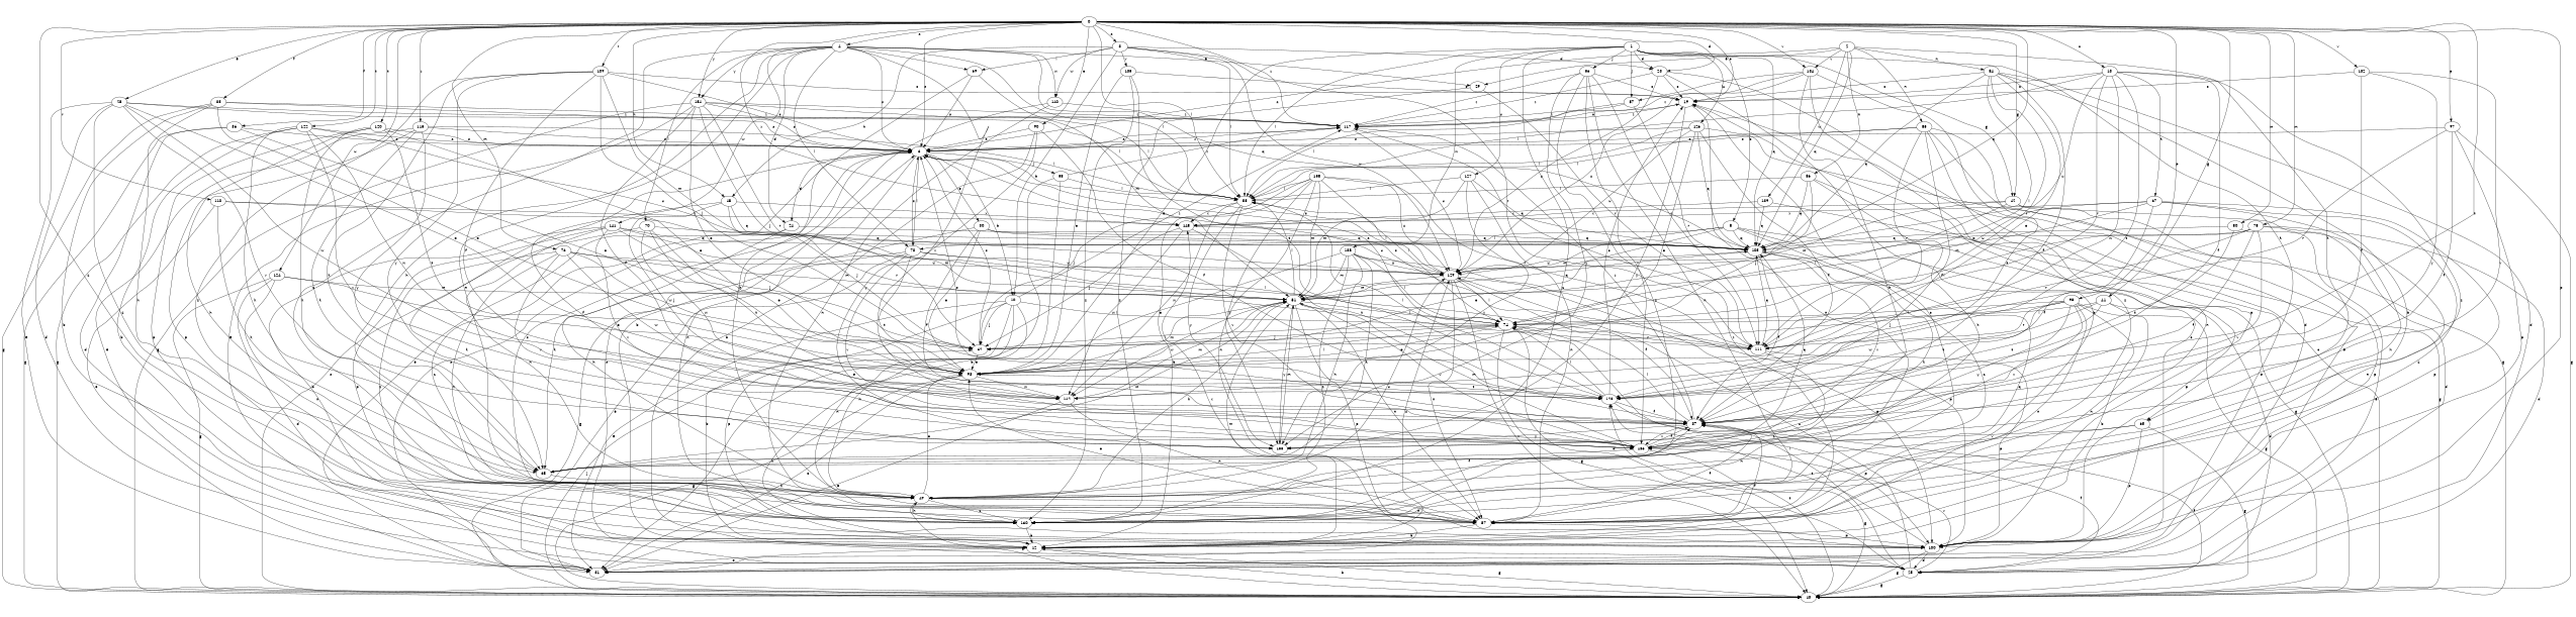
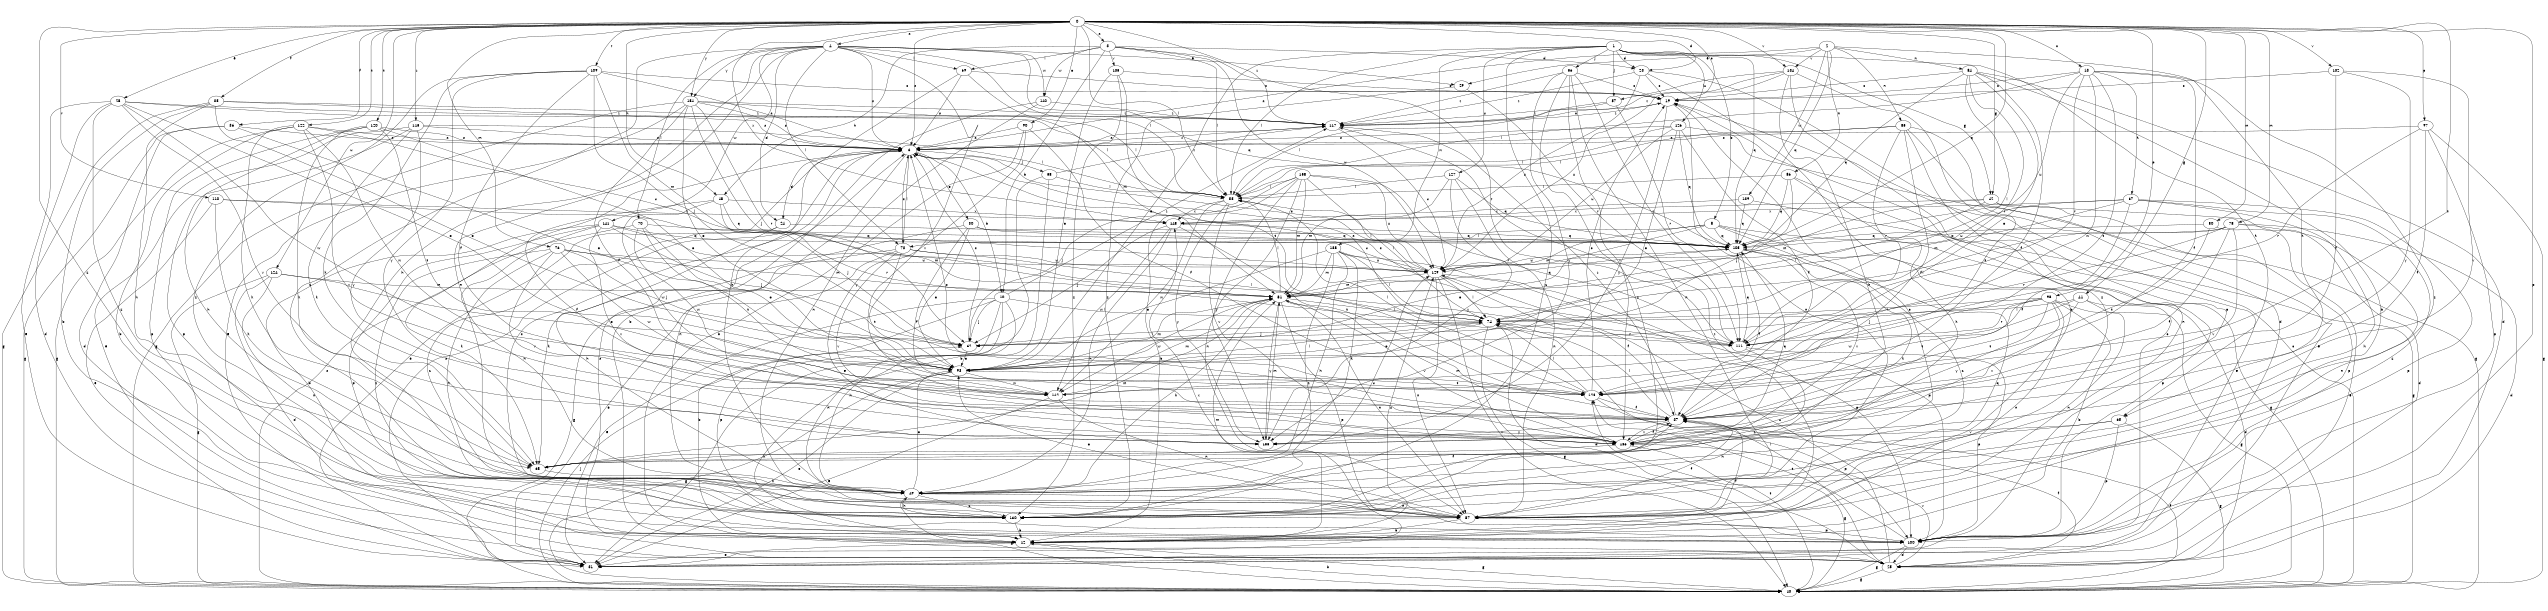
  strict digraph {
    fontname=Lato
    node [fontname=Lato]
    edge [fontname=Lato]
    0
    3
    4
    6
    13
    19
    23
    28
    35
    36
    41
    42
    48
    55
    76
    78
    80
    90
    97
    98
    100
    105
    109
    110
    115
    117
    120
    122
    123
    124
    132
    134
    148
    154
    160
    10
    69
    111
    129
    135
    140
    29
    24
    49
    70
    73
    87
    136
    141
    30
    31
    58
    37
    67
    142
    155
    12
    93
    25
    43
    74
    81
    62
    68
    57
    158
    1
    8
    56
    65
    126
    127
    138
    2
    84
    85
    86
    139
    0 -> 3 [label=a]
    0 -> 4 [label=a]
    0 -> 6 [label=a]
    0 -> 13 [label=c]
    0 -> 19 [label=c]
    0 -> 23 [label=d]
    0 -> 28 [label=e]
    0 -> 35 [label=f]
    0 -> 36 [label=f]
    0 -> 41 [label=g]
    0 -> 42 [label=g]
    0 -> 48 [label=h]
    0 -> 55 [label=i]
    0 -> 76 [label=m]
    0 -> 78 [label=m]
    0 -> 80 [label=m]
    0 -> 90 [label=o]
    0 -> 97 [label=p]
    0 -> 98 [label=p]
    0 -> 100 [label=p]
    0 -> 105 [label=q]
    0 -> 109 [label=r]
    0 -> 110 [label=r]
    0 -> 115 [label=s]
    0 -> 117 [label=s]
    0 -> 120 [label=t]
    0 -> 122 [label=t]
    0 -> 123 [label=t]
    0 -> 124 [label=u]
    0 -> 132 [label=v]
    0 -> 134 [label=v]
    0 -> 148 [label=x]
    0 -> 154 [label=y]
    0 -> 160 [label=z]
    3 -> 23 [label=d]
    3 -> 48 [label=h]
    3 -> 55 [label=i]
    3 -> 10 [label=b]
    3 -> 69 [label=l]
    3 -> 111 [label=r]
    3 -> 129 [label=u]
    3 -> 135 [label=v]
    3 -> 140 [label=w]
    4 -> 6 [label=a]
    4 -> 55 [label=i]
    4 -> 105 [label=q]
    4 -> 154 [label=y]
    4 -> 160 [label=z]
    4 -> 69 [label=l]
    4 -> 140 [label=w]
    4 -> 29 [label=e]
    4 -> 24 [label=d]
    4 -> 49 [label=h]
    4 -> 70 [label=l]
    4 -> 73 [label=l]
    4 -> 87 [label=n]
    4 -> 136 [label=v]
    4 -> 141 [label=w]
    6 -> 117 [label=s]
    6 -> 10 [label=b]
    6 -> 24 [label=d]
    6 -> 73 [label=l]
    6 -> 87 [label=n]
    6 -> 30 [label=e]
    6 -> 31 [label=e]
    6 -> 58 [label=j]
    13 -> 19 [label=c]
    13 -> 55 [label=i]
    13 -> 123 [label=t]
    13 -> 160 [label=z]
    13 -> 111 [label=r]
    13 -> 129 [label=u]
    13 -> 37 [label=f]
    13 -> 67 [label=k]
    13 -> 142 [label=w]
    19 -> 117 [label=s]
    19 -> 87 [label=n]
    19 -> 155 [label=y]
    23 -> 19 [label=c]
    23 -> 100 [label=p]
    23 -> 117 [label=s]
    23 -> 129 [label=u]
    23 -> 12 [label=b]
    28 -> 55 [label=i]
    28 -> 117 [label=s]
    28 -> 160 [label=z]
    28 -> 136 [label=v]
    28 -> 31 [label=e]
    28 -> 142 [label=w]
    28 -> 93 [label=o]
    28 -> 25 [label=d]
    35 -> 6 [label=a]
    35 -> 117 [label=s]
    35 -> 49 [label=h]
    35 -> 12 [label=b]
    35 -> 93 [label=o]
    35 -> 43 [label=g]
    36 -> 6 [label=a]
    36 -> 93 [label=o]
    36 -> 25 [label=d]
    36 -> 43 [label=g]
    41 -> 123 [label=t]
    41 -> 87 [label=n]
    41 -> 142 [label=w]
    41 -> 25 [label=d]
    41 -> 74 [label=l]
    42 -> 100 [label=p]
    42 -> 148 [label=x]
    42 -> 25 [label=d]
    42 -> 74 [label=l]
    42 -> 81 [label=m]
    48 -> 105 [label=q]
    48 -> 148 [label=x]
    48 -> 37 [label=f]
    48 -> 142 [label=w]
    48 -> 62 [label=j]
    55 -> 148 [label=x]
    55 -> 136 [label=v]
    55 -> 142 [label=w]
    55 -> 155 [label=y]
    76 -> 160 [label=z]
    76 -> 129 [label=u]
    76 -> 87 [label=n]
    76 -> 136 [label=v]
    76 -> 142 [label=w]
    76 -> 81 [label=m]
    76 -> 62 [label=j]
    78 -> 105 [label=q]
    78 -> 111 [label=r]
    78 -> 87 [label=n]
    78 -> 136 [label=v]
    78 -> 37 [label=f]
    78 -> 25 [label=d]
    78 -> 74 [label=l]
    80 -> 105 [label=q]
    80 -> 123 [label=t]
    80 -> 31 [label=e]
    90 -> 6 [label=a]
    90 -> 37 [label=f]
    90 -> 155 [label=y]
    90 -> 12 [label=b]
    97 -> 6 [label=a]
    97 -> 100 [label=p]
    97 -> 111 [label=r]
    97 -> 37 [label=f]
    97 -> 43 [label=g]
    98 -> 123 [label=t]
    98 -> 111 [label=r]
    98 -> 87 [label=n]
    98 -> 136 [label=v]
    98 -> 155 [label=y]
    98 -> 12 [label=b]
    98 -> 43 [label=g]
    98 -> 74 [label=l]
    98 -> 62 [label=j]
    100 -> 123 [label=t]
    100 -> 25 [label=d]
    100 -> 43 [label=g]
    105 -> 129 [label=u]
    105 -> 136 [label=v]
    105 -> 37 [label=f]
    105 -> 68 [label=k]
    109 -> 6 [label=a]
    109 -> 19 [label=c]
    109 -> 160 [label=z]
    109 -> 37 [label=f]
    109 -> 155 [label=y]
    109 -> 81 [label=m]
    109 -> 62 [label=j]
    109 -> 68 [label=k]
    110 -> 148 [label=x]
    110 -> 111 [label=r]
    110 -> 31 [label=e]
    110 -> 68 [label=k]
    115 -> 6 [label=a]
    115 -> 55 [label=i]
    115 -> 100 [label=p]
    115 -> 31 [label=e]
    115 -> 155 [label=y]
    115 -> 68 [label=k]
    117 -> 6 [label=a]
    117 -> 19 [label=c]
    117 -> 129 [label=u]
    120 -> 6 [label=a]
    120 -> 100 [label=p]
    120 -> 123 [label=t]
    120 -> 49 [label=h]
    120 -> 93 [label=o]
    120 -> 68 [label=k]
    122 -> 6 [label=a]
    122 -> 129 [label=u]
    122 -> 136 [label=v]
    122 -> 142 [label=w]
    122 -> 12 [label=b]
    122 -> 43 [label=g]
    122 -> 68 [label=k]
    123 -> 19 [label=c]
    123 -> 55 [label=i]
    123 -> 100 [label=p]
    123 -> 37 [label=f]
    123 -> 74 [label=l]
    124 -> 87 [label=n]
    124 -> 93 [label=o]
    124 -> 25 [label=d]
    124 -> 43 [label=g]
    124 -> 81 [label=m]
    132 -> 19 [label=c]
    132 -> 136 [label=v]
    132 -> 37 [label=f]
    132 -> 155 [label=y]
    134 -> 117 [label=s]
    134 -> 160 [label=z]
    134 -> 129 [label=u]
    134 -> 49 [label=h]
    134 -> 25 [label=d]
    134 -> 57 [label=i]
    148 -> 105 [label=q]
    148 -> 123 [label=t]
+   148 -> 49 [label=h]
    148 -> 142 [label=w]
    148 -> 62 [label=j]
    154 -> 6 [label=a]
    154 -> 55 [label=i]
    154 -> 117 [label=s]
    154 -> 111 [label=r]
    154 -> 31 [label=e]
    154 -> 37 [label=f]
    154 -> 93 [label=o]
    154 -> 43 [label=g]
    154 -> 62 [label=j]
    160 -> 6 [label=a]
    160 -> 49 [label=h]
    160 -> 12 [label=b]
    10 -> 100 [label=p]
    10 -> 117 [label=s]
    10 -> 49 [label=h]
    10 -> 87 [label=n]
    10 -> 31 [label=e]
    10 -> 12 [label=b]
    10 -> 74 [label=l]
    10 -> 62 [label=j]
    69 -> 6 [label=a]
+   69 -> 19 [label=c]
    69 -> 49 [label=h]
    69 -> 81 [label=m]
    111 -> 6 [label=a]
    111 -> 100 [label=p]
    111 -> 105 [label=q]
    111 -> 160 [label=z]
    129 -> 6 [label=a]
    129 -> 55 [label=i]
    129 -> 100 [label=p]
    129 -> 87 [label=n]
    129 -> 37 [label=f]
    129 -> 43 [label=v]
    129 -> 74 [label=l]
    129 -> 81 [label=m]
    135 -> 19 [label=c]
    135 -> 123 [label=t]
    135 -> 160 [label=z]
    135 -> 93 [label=o]
    140 -> 117 [label=s]
    140 -> 87 [label=n]
    140 -> 12 [label=b]
    29 -> 160 [label=z]
    29 -> 111 [label=r]
    24 -> 105 [label=q]
    24 -> 160 [label=z]
    24 -> 49 [label=h]
    49 -> 160 [label=z]
    49 -> 129 [label=u]
    49 -> 87 [label=n]
    49 -> 37 [label=f]
    49 -> 93 [label=o]
    49 -> 43 [label=g]
    70 -> 105 [label=q]
    70 -> 123 [label=t]
    70 -> 142 [label=w]
    70 -> 93 [label=o]
    70 -> 68 [label=k]
    73 -> 6 [label=a]
    73 -> 123 [label=t]
    73 -> 129 [label=u]
    73 -> 136 [label=v]
    73 -> 31 [label=e]
    73 -> 43 [label=g]
    73 -> 74 [label=l]
    87 -> 19 [label=c]
    87 -> 100 [label=p]
    87 -> 105 [label=q]
    87 -> 37 [label=f]
    87 -> 12 [label=b]
    87 -> 93 [label=o]
    136 -> 105 [label=q]
    136 -> 37 [label=f]
    136 -> 43 [label=g]
    136 -> 81 [label=m]
    136 -> 68 [label=k]
    141 -> 100 [label=p]
    141 -> 105 [label=q]
    141 -> 49 [label=h]
    141 -> 136 [label=v]
    141 -> 12 [label=b]
    141 -> 81 [label=m]
    141 -> 62 [label=j]
    30 -> 105 [label=q]
    30 -> 129 [label=u]
    30 -> 37 [label=f]
    30 -> 93 [label=o]
    30 -> 68 [label=k]
    31 -> 6 [label=a]
    31 -> 19 [label=c]
    31 -> 148 [label=x]
    58 -> 55 [label=i]
    58 -> 117 [label=s]
    58 -> 31 [label=e]
    58 -> 12 [label=b]
    37 -> 6 [label=a]
    37 -> 117 [label=s]
    37 -> 136 [label=v]
    37 -> 155 [label=y]
    37 -> 74 [label=l]
    67 -> 100 [label=p]
    67 -> 148 [label=x]
    67 -> 160 [label=z]
    67 -> 129 [label=u]
    67 -> 49 [label=h]
    67 -> 37 [label=f]
    67 -> 81 [label=m]
    142 -> 87 [label=n]
    142 -> 31 [label=e]
    142 -> 81 [label=m]
    155 -> 81 [label=m]
    12 -> 117 [label=s]
    12 -> 129 [label=u]
    12 -> 31 [label=e]
    12 -> 37 [label=f]
    12 -> 43 [label=g]
    12 -> 81 [label=m]
    93 -> 123 [label=t]
    93 -> 31 [label=e]
    93 -> 142 [label=w]
    93 -> 43 [label=g]
    93 -> 74 [label=l]
    93 -> 81 [label=m]
    25 -> 6 [label=a]
    25 -> 129 [label=u]
    25 -> 136 [label=v]
    25 -> 37 [label=f]
    25 -> 43 [label=g]
    25 -> 74 [label=l]
    43 -> 6 [label=a]
    43 -> 19 [label=c]
    43 -> 123 [label=t]
    43 -> 37 [label=f]
    43 -> 12 [label=b]
    43 -> 62 [label=j]
    74 -> 6 [label=a]
    74 -> 111 [label=r]
    74 -> 93 [label=o]
    74 -> 25 [label=d]
    74 -> 43 [label=g]
    74 -> 62 [label=j]
    81 -> 55 [label=i]
    81 -> 100 [label=p]
    81 -> 105 [label=q]
    81 -> 49 [label=h]
    81 -> 87 [label=n]
    81 -> 136 [label=v]
    81 -> 142 [label=w]
    81 -> 155 [label=y]
    81 -> 74 [label=l]
    62 -> 6 [label=a]
    62 -> 93 [label=o]
    62 -> 74 [label=l]
    68 -> 49 [label=h]
    68 -> 81 [label=m]
    57 -> 55 [label=i]
    57 -> 117 [label=s]
    57 -> 111 [label=r]
    158 -> 55 [label=i]
    158 -> 111 [label=r]
    158 -> 129 [label=u]
    158 -> 87 [label=n]
    158 -> 155 [label=y]
    158 -> 12 [label=b]
    158 -> 74 [label=l]
    158 -> 81 [label=m]
    158 -> 62 [label=j]
    1 -> 23 [label=d]
    1 -> 42 [label=g]
    1 -> 55 [label=i]
    1 -> 105 [label=q]
    1 -> 160 [label=z]
    1 -> 93 [label=o]
    1 -> 57 [label=j]
    1 -> 8 [label=b]
    1 -> 56 [label=j]
    1 -> 65 [label=k]
    1 -> 126 [label=u]
    1 -> 127 [label=u]
    1 -> 138 [label=w]
    8 -> 100 [label=p]
    8 -> 105 [label=q]
    8 -> 160 [label=z]
    8 -> 73 [label=l]
    8 -> 93 [label=o]
    8 -> 43 [label=g]
    8 -> 81 [label=m]
    56 -> 19 [label=c]
    56 -> 117 [label=s]
    56 -> 160 [label=z]
    56 -> 111 [label=r]
    56 -> 87 [label=n]
    56 -> 136 [label=v]
    56 -> 155 [label=y]
    65 -> 100 [label=p]
    65 -> 49 [label=h]
    65 -> 136 [label=v]
    65 -> 43 [label=g]
    126 -> 6 [label=a]
    126 -> 55 [label=i]
    126 -> 105 [label=q]
    126 -> 129 [label=u]
    126 -> 37 [label=f]
    126 -> 93 [label=o]
    126 -> 43 [label=g]
    127 -> 55 [label=i]
    127 -> 105 [label=q]
    127 -> 87 [label=n]
    127 -> 155 [label=y]
    127 -> 81 [label=m]
    138 -> 100 [label=p]
    138 -> 160 [label=z]
    138 -> 129 [label=u]
    138 -> 49 [label=h]
    138 -> 93 [label=o]
    138 -> 74 [label=l]
    138 -> 81 [label=m]
    138 -> 68 [label=k]
    2 -> 6 [label=a]
    2 -> 105 [label=q]
    2 -> 134 [label=v]
    2 -> 29 [label=e]
    2 -> 65 [label=k]
    2 -> 84 [label=n]
    2 -> 85 [label=n]
    2 -> 86 [label=n]
    2 -> 139 [label=w]
    84 -> 19 [label=c]
    84 -> 105 [label=q]
    84 -> 111 [label=r]
    84 -> 37 [label=f]
    84 -> 12 [label=b]
    84 -> 93 [label=o]
    84 -> 25 [label=d]
    84 -> 74 [label=l]
    85 -> 6 [label=a]
    85 -> 55 [label=i]
    85 -> 123 [label=t]
    85 -> 111 [label=r]
    85 -> 87 [label=n]
    85 -> 31 [label=e]
    85 -> 37 [label=f]
    86 -> 55 [label=i]
    86 -> 105 [label=q]
    86 -> 31 [label=e]
    86 -> 62 [label=j]
    86 -> 68 [label=k]
    139 -> 105 [label=q]
    139 -> 148 [label=x]
    139 -> 43 [label=g]
  }
